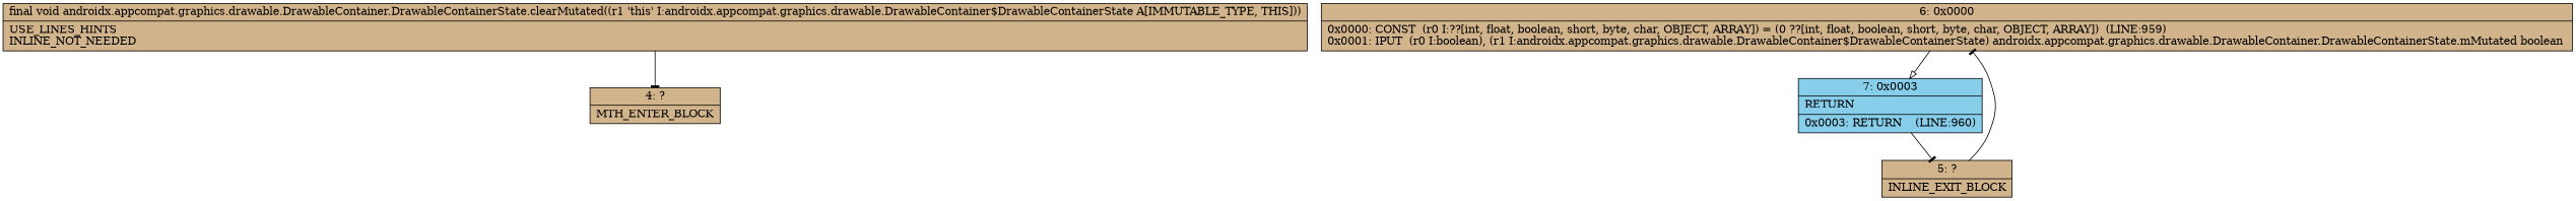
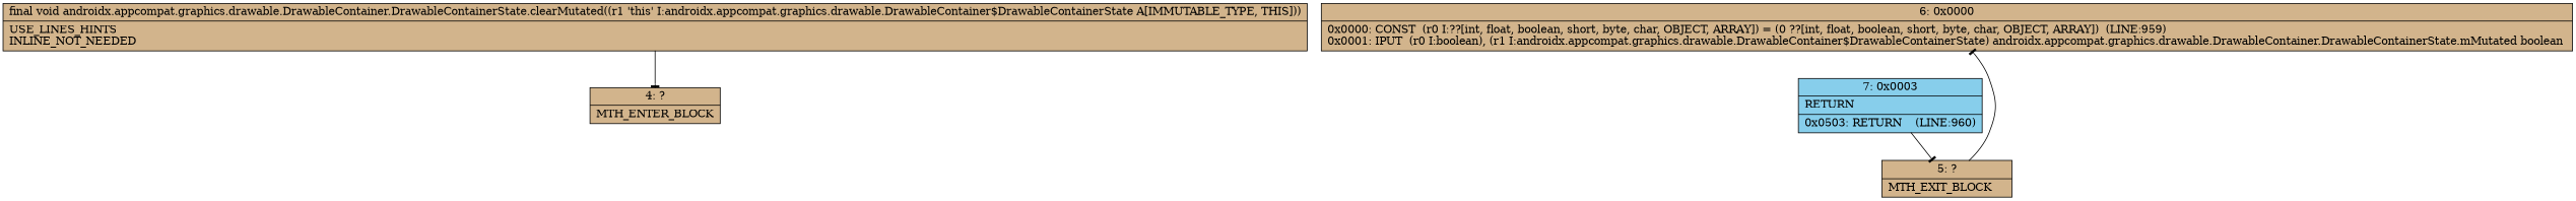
  digraph {
    node [fillcolor=tan shape=record style=filled]
    edge [arrowhead=tee]
    n1 [label="{4\:\ ?|MTH_ENTER_BLOCK\l}"]
    n2 [label="{6\:\ 0x0000|0x0000: CONST  (r0 I:??[int, float, boolean, short, byte, char, OBJECT, ARRAY]) = (0 ??[int, float, boolean, short, byte, char, OBJECT, ARRAY])  (LINE:959)\l0x0001: IPUT  (r0 I:boolean), (r1 I:androidx.appcompat.graphics.drawable.DrawableContainer$DrawableContainerState) androidx.appcompat.graphics.drawable.DrawableContainer.DrawableContainerState.mMutated boolean \l}"]
-   n3 [fillcolor=skyblue label="{7\:\ 0x0003|RETURN\l|0x0003: RETURN    (LINE:960)\l}"]
-   n4 [label="{5\:\ ?|INLINE_EXIT_BLOCK\l}"]
+   n3 [fillcolor=skyblue label="{7\:\ 0x0003|RETURN\l|0x0503: RETURN    (LINE:960)\l}"]
+   n4 [label="{5\:\ ?|MTH_EXIT_BLOCK\l}"]
    n5 [label="{final void androidx.appcompat.graphics.drawable.DrawableContainer.DrawableContainerState.clearMutated((r1 'this' I:androidx.appcompat.graphics.drawable.DrawableContainer$DrawableContainerState A[IMMUTABLE_TYPE, THIS]))  | USE_LINES_HINTS\lINLINE_NOT_NEEDED\l}"]
-   n2 -> n3 [arrowhead=onormal]
    n3 -> n4
    n4 -> n2
    n5 -> n1
  }
